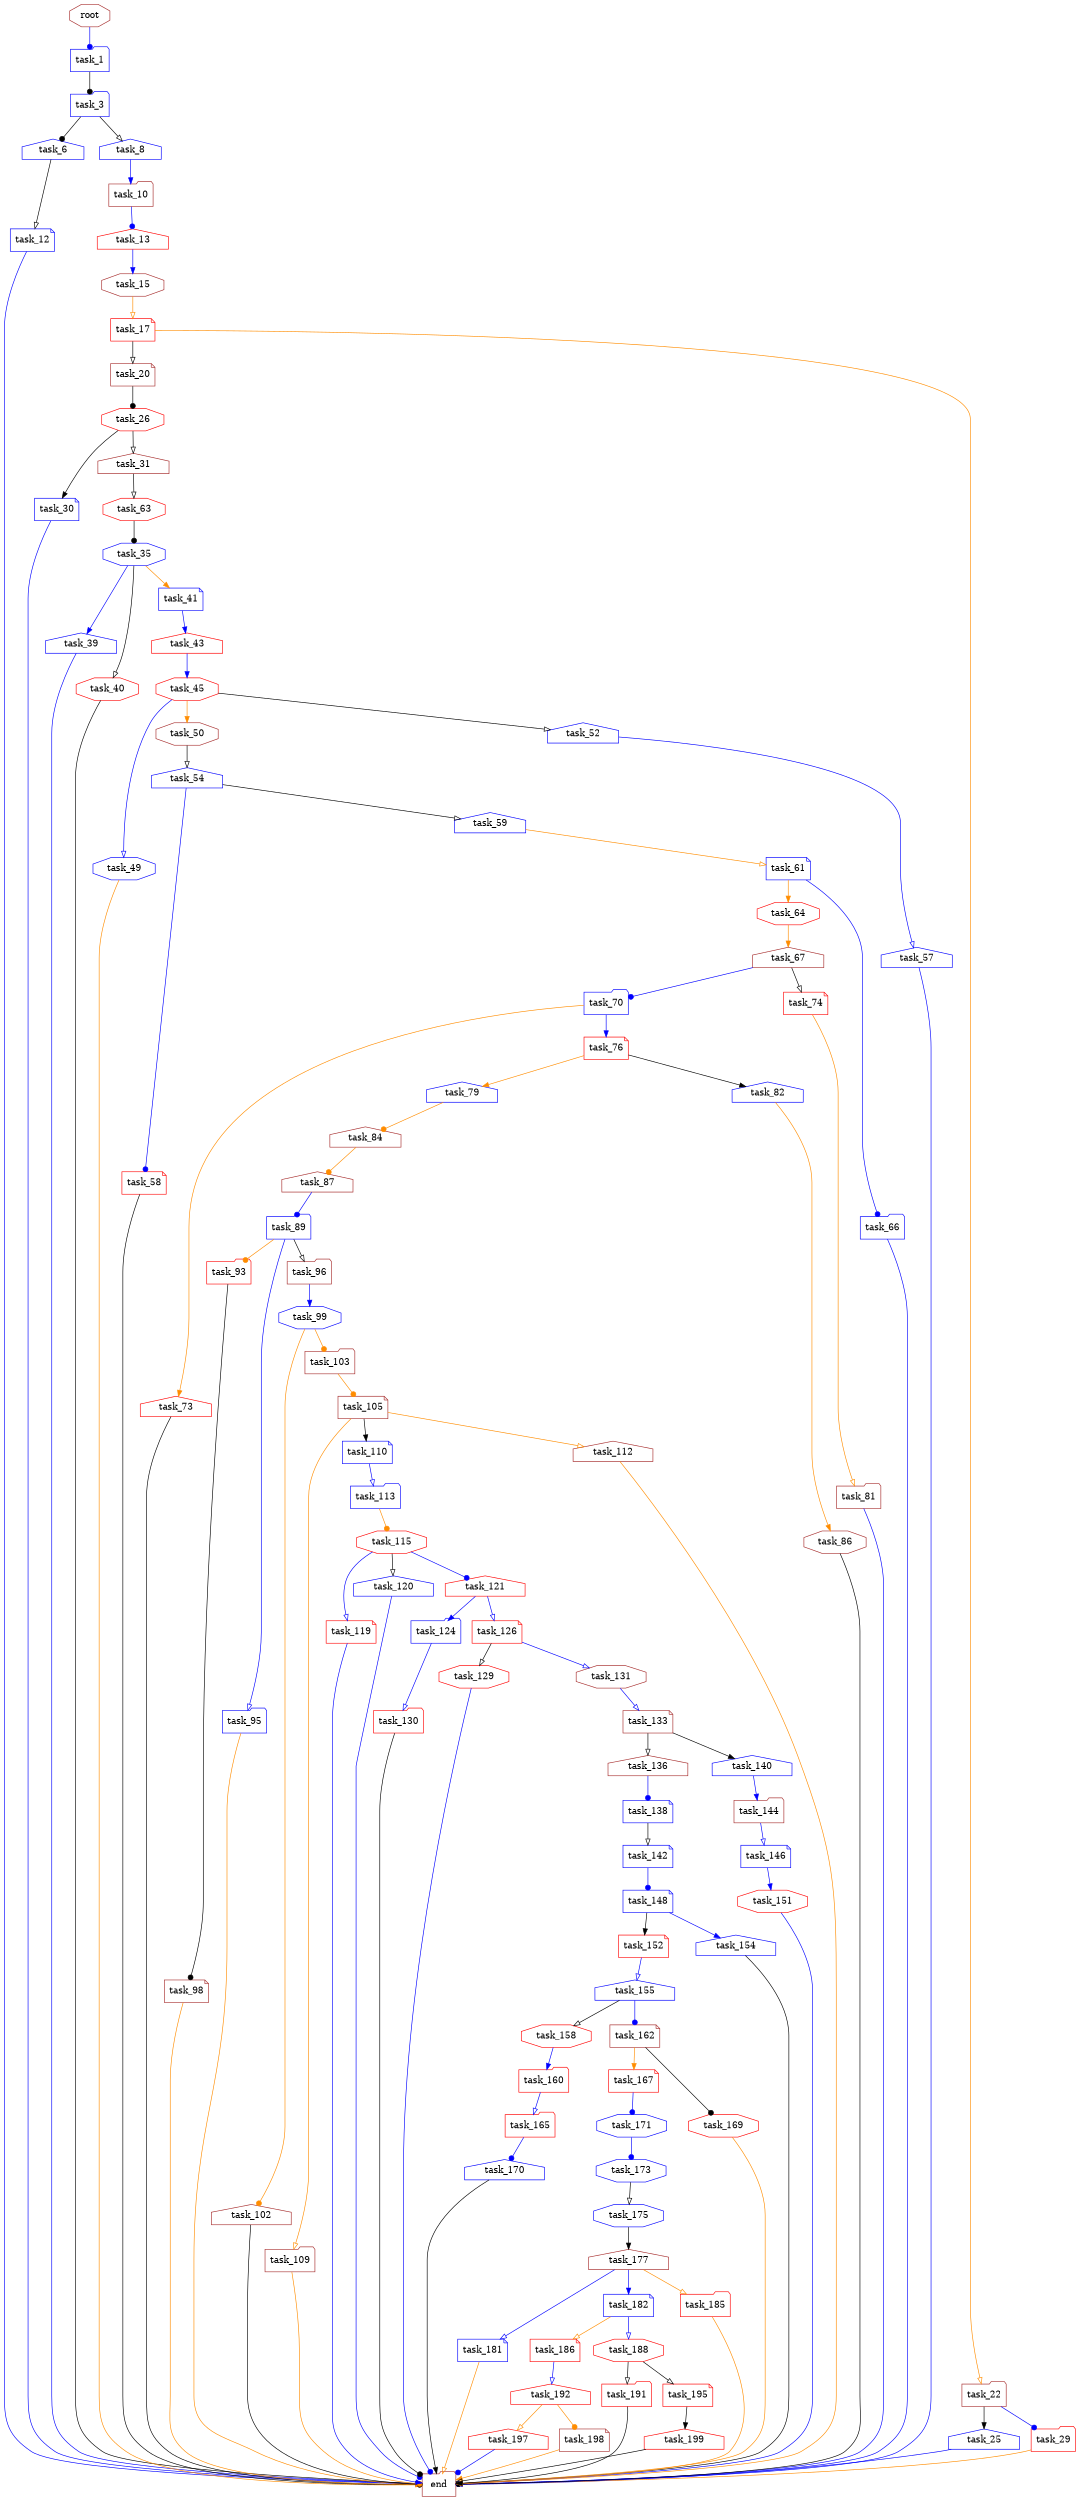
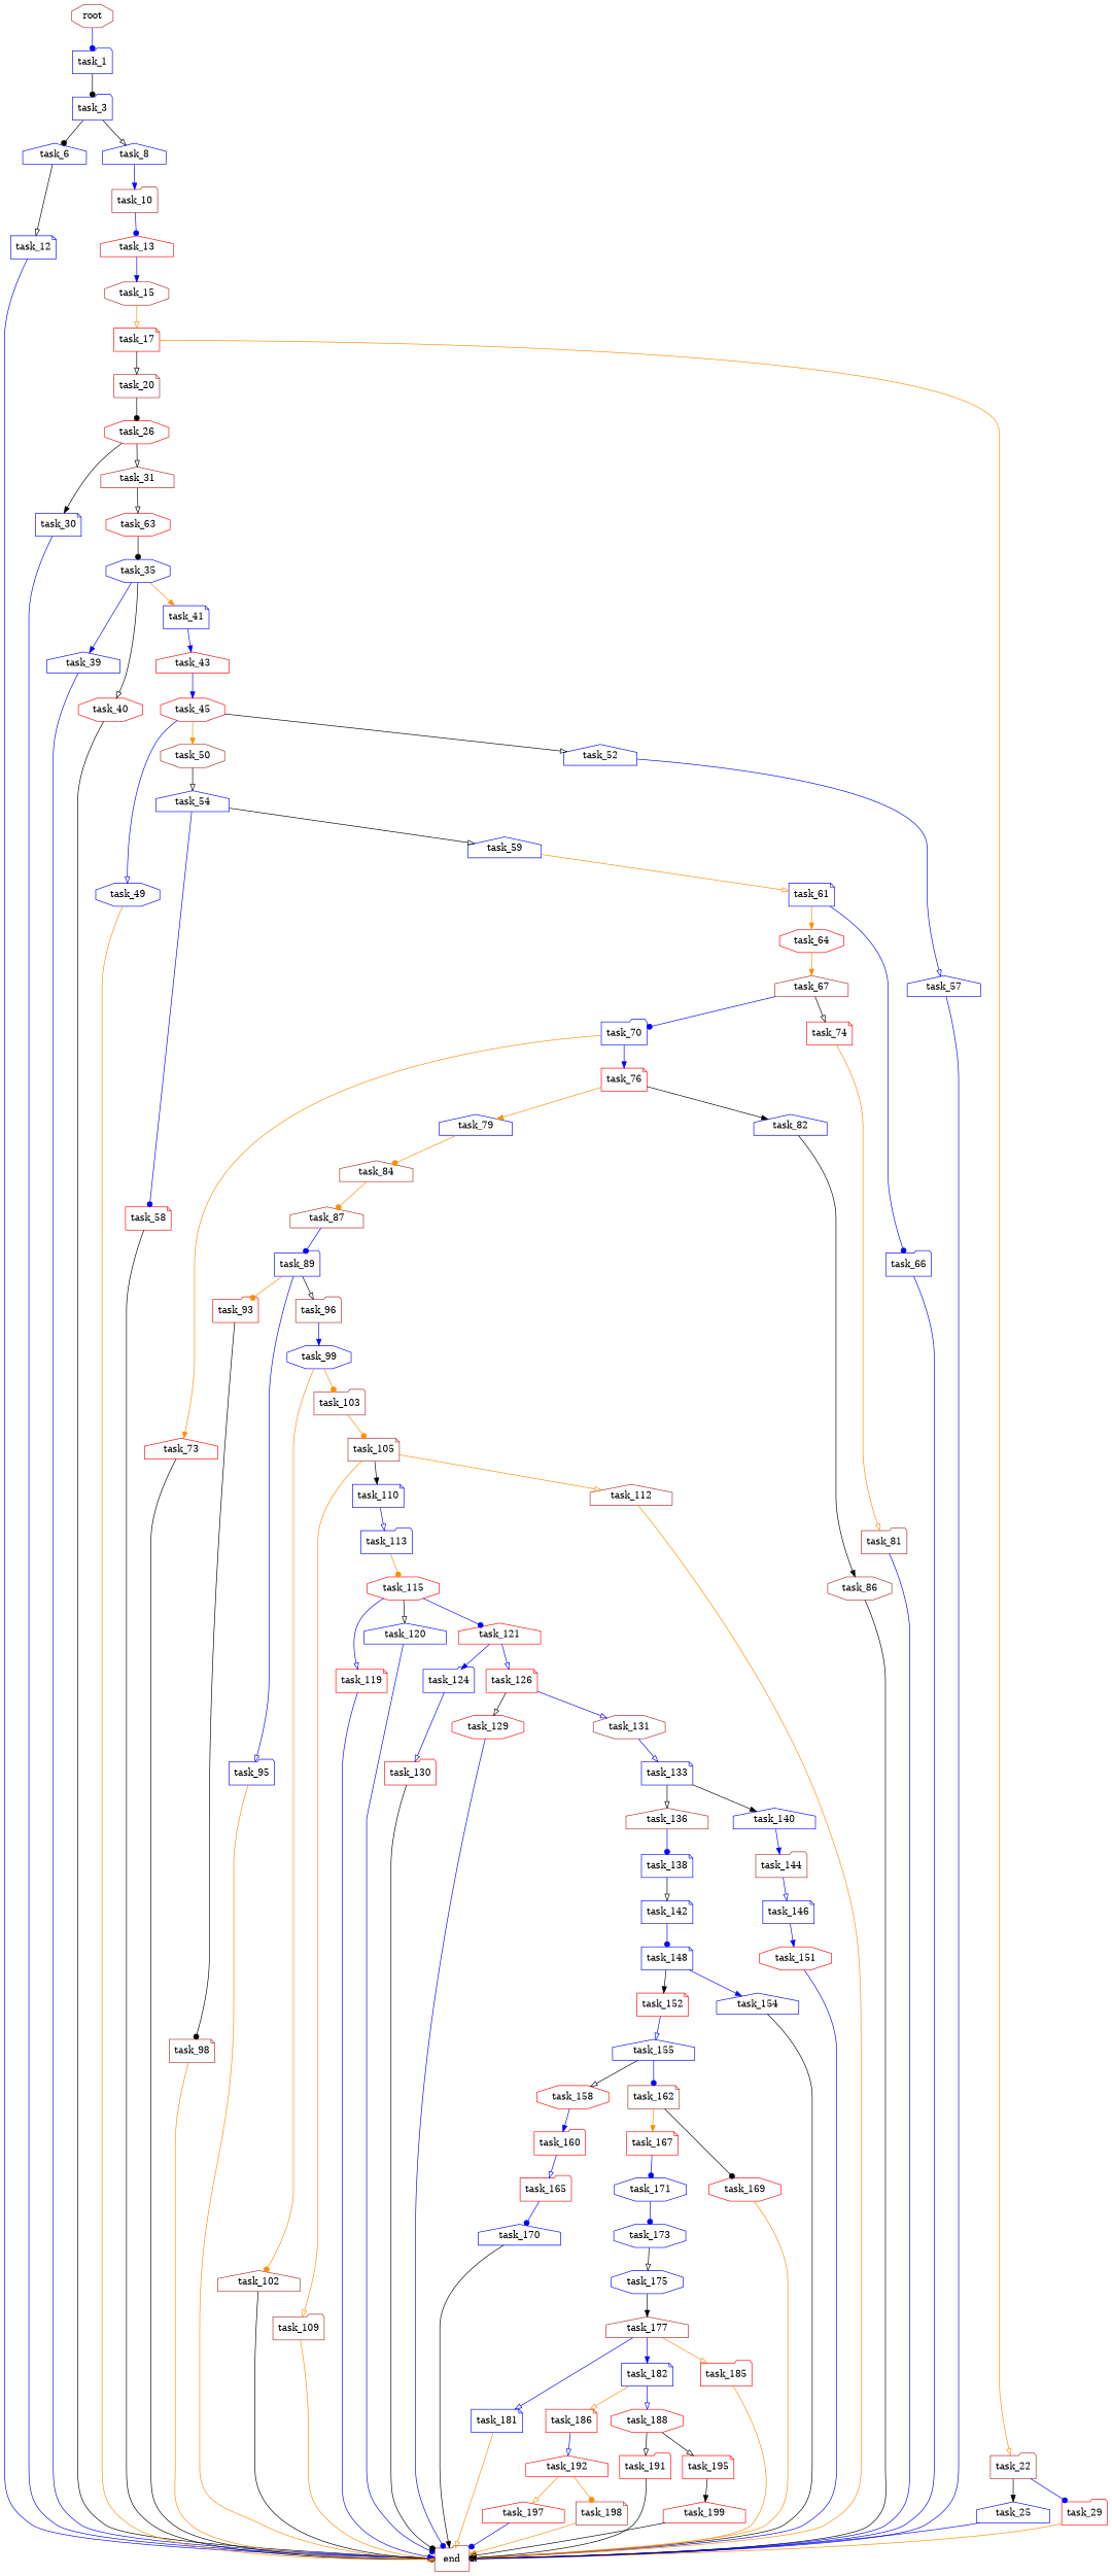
  digraph {
    node [color=blue shape=house]
    edge [arrowhead=onormal color=blue]
    root [color=brown shape=octagon]
    task_1 [shape=folder]
    task_3 [shape=folder]
    task_6
    task_8
    task_12 [shape=note]
    task_10 [color=brown shape=folder]
    end [color=brown shape=folder]
    task_13 [color=red]
    task_15 [color=brown shape=octagon]
    task_17 [color=red shape=note]
    task_20 [color=brown shape=note]
    task_22 [color=brown shape=folder]
    task_26 [color=red shape=octagon]
    task_25
    task_29 [color=red shape=folder]
    task_30 [shape=note]
    task_31 [color=brown]
    n19 [color=red label=task_63 shape=octagon]
    task_35 [shape=octagon]
    task_39
    task_40 [color=red shape=octagon]
    task_41 [shape=note]
    task_43 [color=red]
    task_45 [color=red shape=octagon]
    task_49 [shape=octagon]
    task_50 [color=brown shape=octagon]
    task_52
    task_54
    task_57
    task_58 [color=red shape=note]
    task_59
    task_61 [shape=note]
    task_64 [color=red shape=octagon]
    task_66 [shape=folder]
    task_67 [color=brown]
    task_70 [shape=folder]
    task_74 [color=red shape=note]
    task_73 [color=red]
    task_76 [color=red shape=note]
    task_81 [color=brown shape=folder]
    task_79
    task_82
    task_84 [color=brown]
    task_86 [color=brown shape=octagon]
    task_87 [color=brown]
    task_89 [shape=folder]
    task_93 [color=red shape=folder]
    task_95 [shape=folder]
    task_96 [color=brown shape=folder]
    task_98 [color=brown shape=note]
    task_99 [shape=octagon]
    task_102 [color=brown]
    task_103 [color=brown shape=folder]
    task_105 [color=brown shape=note]
    task_109 [color=brown shape=folder]
    task_110 [shape=note]
    task_112 [color=brown]
    task_113 [shape=folder]
    task_115 [color=red shape=octagon]
    task_119 [color=red shape=note]
    task_120
    task_121 [color=red]
    task_124 [shape=folder]
    task_126 [color=red shape=note]
    task_130 [color=red shape=folder]
    task_129 [color=red shape=octagon]
    task_131 [color=brown shape=octagon]
-   task_133 [color=brown shape=note]
+   task_133 [shape=note]
    task_136 [color=brown]
    task_140
    task_138 [shape=note]
    task_144 [color=brown shape=folder]
    task_142 [shape=note]
    task_146 [shape=note]
    task_148 [shape=note]
    task_152 [color=red shape=note]
    task_154
    task_151 [color=red shape=octagon]
    task_155
    task_158 [color=red shape=octagon]
    task_162 [color=brown shape=note]
    task_160 [color=red shape=folder]
    task_167 [color=red shape=note]
    task_169 [color=red shape=octagon]
    task_165 [color=red shape=folder]
    task_171 [shape=octagon]
    task_170
    task_173 [shape=octagon]
    task_175 [shape=octagon]
    task_177 [color=brown]
    task_181 [shape=note]
    task_182 [shape=note]
    task_185 [color=red shape=folder]
    task_186 [color=red shape=note]
    task_188 [color=red shape=octagon]
    task_192 [color=red]
    task_191 [color=red shape=folder]
    task_195 [color=red shape=note]
    task_197 [color=red]
    task_198 [color=brown shape=note]
    task_199 [color=red]
    root -> task_1 [arrowhead=dot]
    task_1 -> task_3 [arrowhead=dot color=black]
    task_3 -> task_6 [arrowhead=dot color=black]
    task_3 -> task_8 [color=black]
    task_6 -> task_12 [color=black]
    task_8 -> task_10 [arrowhead=normal]
    task_12 -> end [arrowhead=normal]
    task_10 -> task_13 [arrowhead=dot]
    task_13 -> task_15 [arrowhead=normal]
    task_15 -> task_17 [color=darkorange]
    task_17 -> task_20 [color=black]
    task_17 -> task_22 [color=darkorange]
    task_20 -> task_26 [arrowhead=dot color=black]
    task_22 -> task_25 [arrowhead=normal color=black]
    task_22 -> task_29 [arrowhead=dot]
    task_26 -> task_30 [arrowhead=normal color=black]
    task_26 -> task_31 [color=black]
    task_25 -> end
    task_29 -> end [arrowhead=normal color=darkorange]
    task_30 -> end
    task_31 -> n19 [color=black]
    n19 -> task_35 [arrowhead=dot color=black]
    task_35 -> task_39 [arrowhead=normal]
    task_35 -> task_40 [color=black]
    task_35 -> task_41 [arrowhead=normal color=darkorange]
    task_39 -> end [arrowhead=normal]
    task_40 -> end [arrowhead=normal color=black]
    task_41 -> task_43 [arrowhead=normal]
    task_43 -> task_45 [arrowhead=normal]
    task_45 -> task_49
    task_45 -> task_50 [arrowhead=normal color=darkorange]
    task_45 -> task_52 [color=black]
    task_49 -> end [arrowhead=normal color=darkorange]
    task_50 -> task_54 [color=black]
    task_52 -> task_57
    task_54 -> task_58 [arrowhead=dot]
    task_54 -> task_59 [color=black]
    task_57 -> end [arrowhead=dot]
    task_58 -> end [arrowhead=dot color=black]
    task_59 -> task_61 [color=darkorange]
    task_61 -> task_64 [arrowhead=normal color=darkorange]
    task_61 -> task_66 [arrowhead=dot]
    task_64 -> task_67 [arrowhead=normal color=darkorange]
    task_66 -> end
    task_67 -> task_70 [arrowhead=dot]
    task_67 -> task_74 [color=black]
    task_70 -> task_73 [arrowhead=normal color=darkorange]
    task_70 -> task_76 [arrowhead=normal]
    task_74 -> task_81 [color=darkorange]
    task_73 -> end [arrowhead=dot color=black]
    task_76 -> task_79 [arrowhead=normal color=darkorange]
    task_76 -> task_82 [arrowhead=normal color=black]
    task_81 -> end
    task_79 -> task_84 [arrowhead=dot color=darkorange]
-   task_82 -> task_86 [arrowhead=normal color=darkorange]
+   task_82 -> task_86 [arrowhead=normal color=black]
    task_84 -> task_87 [arrowhead=dot color=darkorange]
    task_86 -> end [arrowhead=dot color=black]
    task_87 -> task_89 [arrowhead=dot]
    task_89 -> task_93 [arrowhead=dot color=darkorange]
    task_89 -> task_95
    task_89 -> task_96 [color=black]
    task_93 -> task_98 [arrowhead=dot color=black]
    task_95 -> end [arrowhead=dot color=darkorange]
    task_96 -> task_99 [arrowhead=normal]
    task_98 -> end [arrowhead=normal color=darkorange]
    task_99 -> task_102 [arrowhead=dot color=darkorange]
    task_99 -> task_103 [arrowhead=dot color=darkorange]
    task_102 -> end [arrowhead=dot color=black]
    task_103 -> task_105 [arrowhead=dot color=darkorange]
    task_105 -> task_109 [color=darkorange]
    task_105 -> task_110 [arrowhead=normal color=black]
    task_105 -> task_112 [color=darkorange]
    task_109 -> end [arrowhead=dot color=darkorange]
    task_110 -> task_113
    task_112 -> end [color=darkorange]
    task_113 -> task_115 [arrowhead=dot color=darkorange]
    task_115 -> task_119
    task_115 -> task_120 [color=black]
    task_115 -> task_121 [arrowhead=dot]
    task_119 -> end [arrowhead=normal]
    task_120 -> end [arrowhead=dot]
    task_121 -> task_124 [arrowhead=normal]
    task_121 -> task_126
    task_124 -> task_130
    task_126 -> task_129 [color=black]
    task_126 -> task_131
    task_130 -> end [arrowhead=dot color=black]
    task_129 -> end [arrowhead=dot]
    task_131 -> task_133
    task_133 -> task_136 [color=black]
    task_133 -> task_140 [arrowhead=normal color=black]
    task_136 -> task_138 [arrowhead=dot]
    task_140 -> task_144 [arrowhead=normal]
    task_138 -> task_142 [color=black]
    task_144 -> task_146
    task_142 -> task_148 [arrowhead=dot]
    task_146 -> task_151 [arrowhead=normal]
    task_148 -> task_152 [arrowhead=normal color=black]
    task_148 -> task_154 [arrowhead=normal]
    task_152 -> task_155
    task_154 -> end [arrowhead=normal color=black]
    task_151 -> end [arrowhead=normal]
    task_155 -> task_158 [color=black]
    task_155 -> task_162 [arrowhead=dot]
    task_158 -> task_160 [arrowhead=normal]
    task_162 -> task_167 [arrowhead=normal color=darkorange]
    task_162 -> task_169 [arrowhead=dot color=black]
    task_160 -> task_165
    task_167 -> task_171 [arrowhead=dot]
    task_169 -> end [color=darkorange]
    task_165 -> task_170 [arrowhead=dot]
    task_171 -> task_173 [arrowhead=dot]
    task_170 -> end [arrowhead=normal color=black]
    task_173 -> task_175 [color=black]
    task_175 -> task_177 [arrowhead=normal color=black]
    task_177 -> task_181
    task_177 -> task_182 [arrowhead=normal]
    task_177 -> task_185 [color=darkorange]
    task_181 -> end [color=darkorange]
    task_182 -> task_186 [color=darkorange]
    task_182 -> task_188
    task_185 -> end [color=darkorange]
    task_186 -> task_192
    task_188 -> task_191 [color=black]
    task_188 -> task_195 [color=black]
    task_192 -> task_197 [color=darkorange]
    task_192 -> task_198 [arrowhead=dot color=darkorange]
    task_191 -> end [arrowhead=normal color=black]
    task_195 -> task_199 [arrowhead=normal color=black]
    task_197 -> end [arrowhead=dot]
    task_198 -> end [arrowhead=normal color=darkorange]
    task_199 -> end [color=black]
  }
